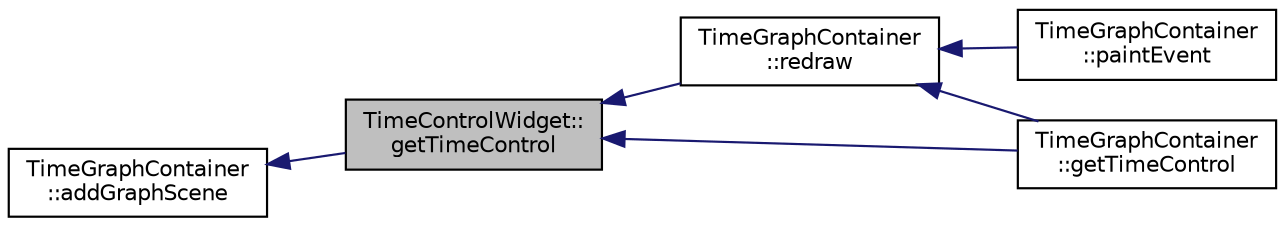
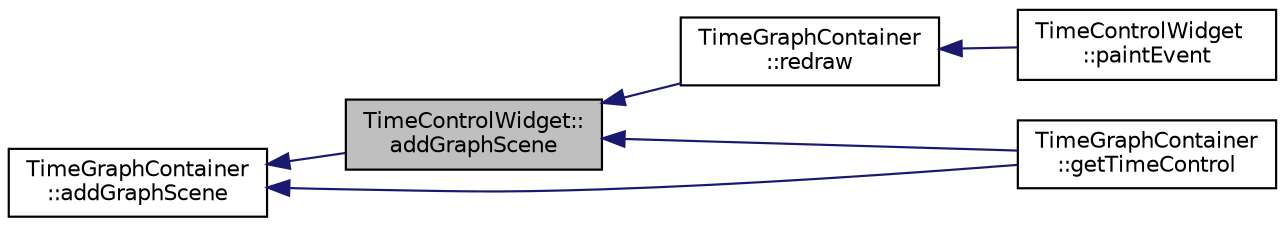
  digraph {
    rankdir=LR
    node [color=black fillcolor=white fontname=Helvetica fontsize=10 shape=record style=filled]
    edge [color=midnightblue dir=back fontname=Helvetica fontsize=10 labelfontname=Helvetica labelfontsize=10 style=solid]
-   n1 [fillcolor=grey75 fontcolor=black height=0.2 label="TimeControlWidget::\lgetTimeControl" width=0.4]
+   n1 [fillcolor=grey75 fontcolor=black height=0.2 label="TimeControlWidget::\laddGraphScene" width=0.4]
    n2 [height=0.2 label="TimeGraphContainer\l::getTimeControl" width=0.4]
    n3 [height=0.2 label="TimeGraphContainer\l::redraw" width=0.4]
    n4 [height=0.2 label="TimeGraphContainer\l::addGraphScene" width=0.4]
-   n5 [height=0.2 label="TimeGraphContainer\l::paintEvent" width=0.4]
+   n5 [height=0.2 label="TimeControlWidget\l::paintEvent" width=0.4]
    n1 -> n2
    n1 -> n3
-   n3 -> n2
+   n4 -> n2
    n3 -> n5
    n4 -> n1
  }
